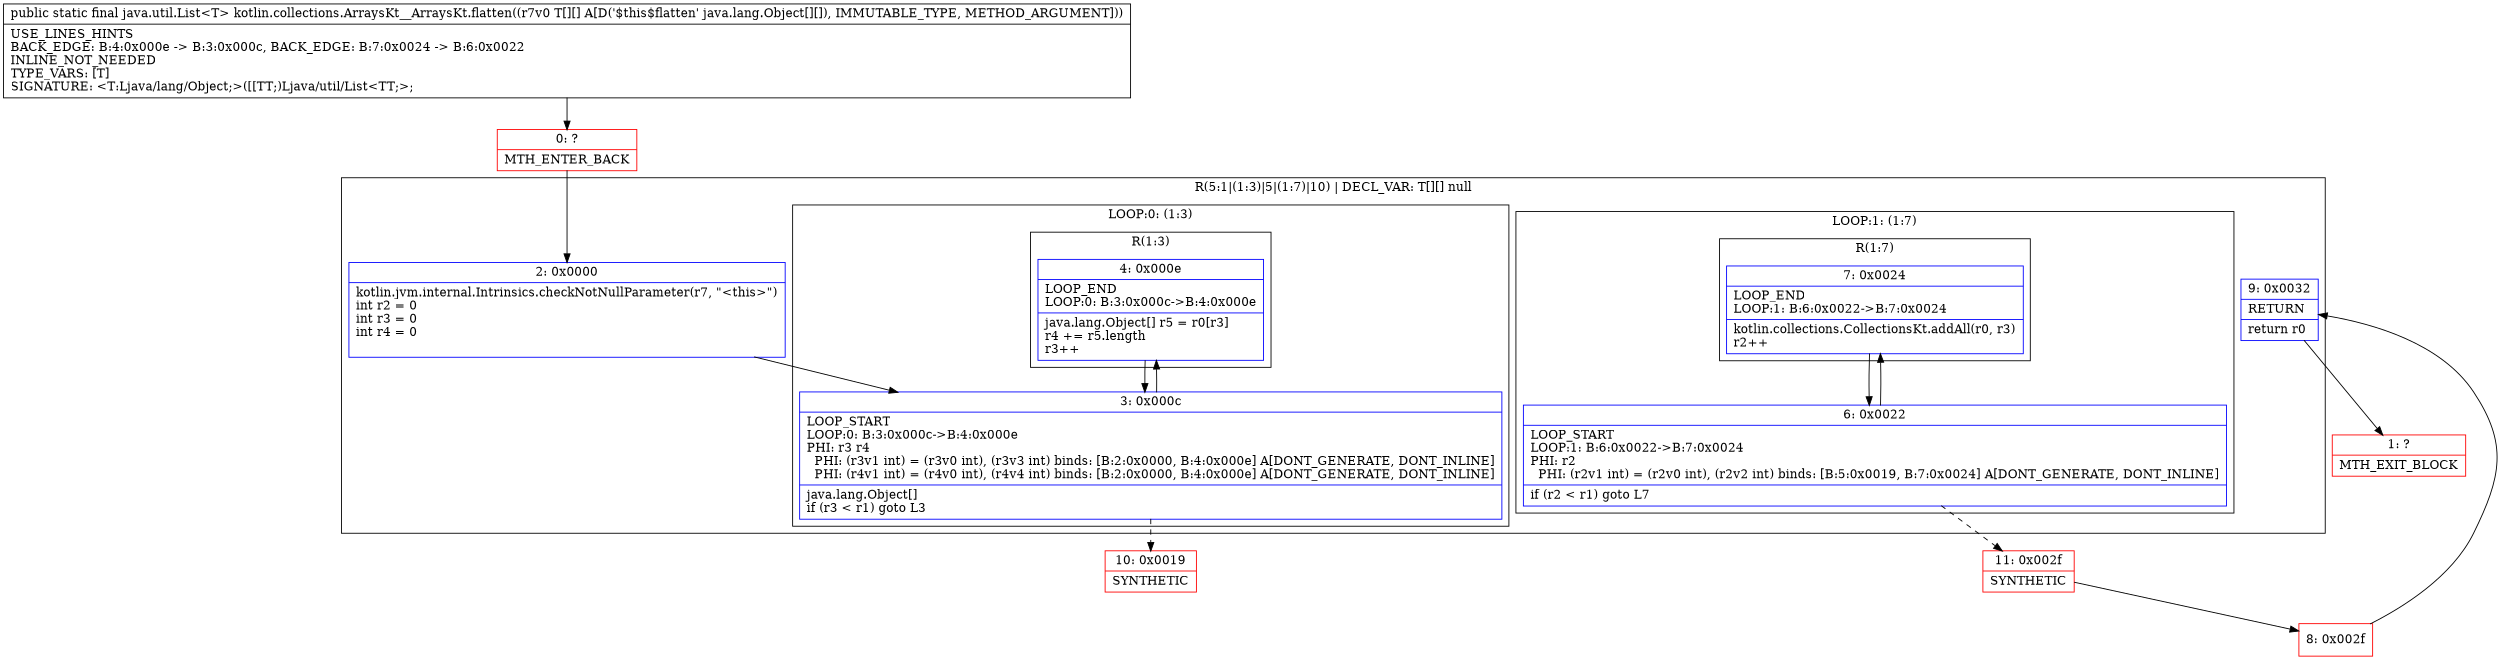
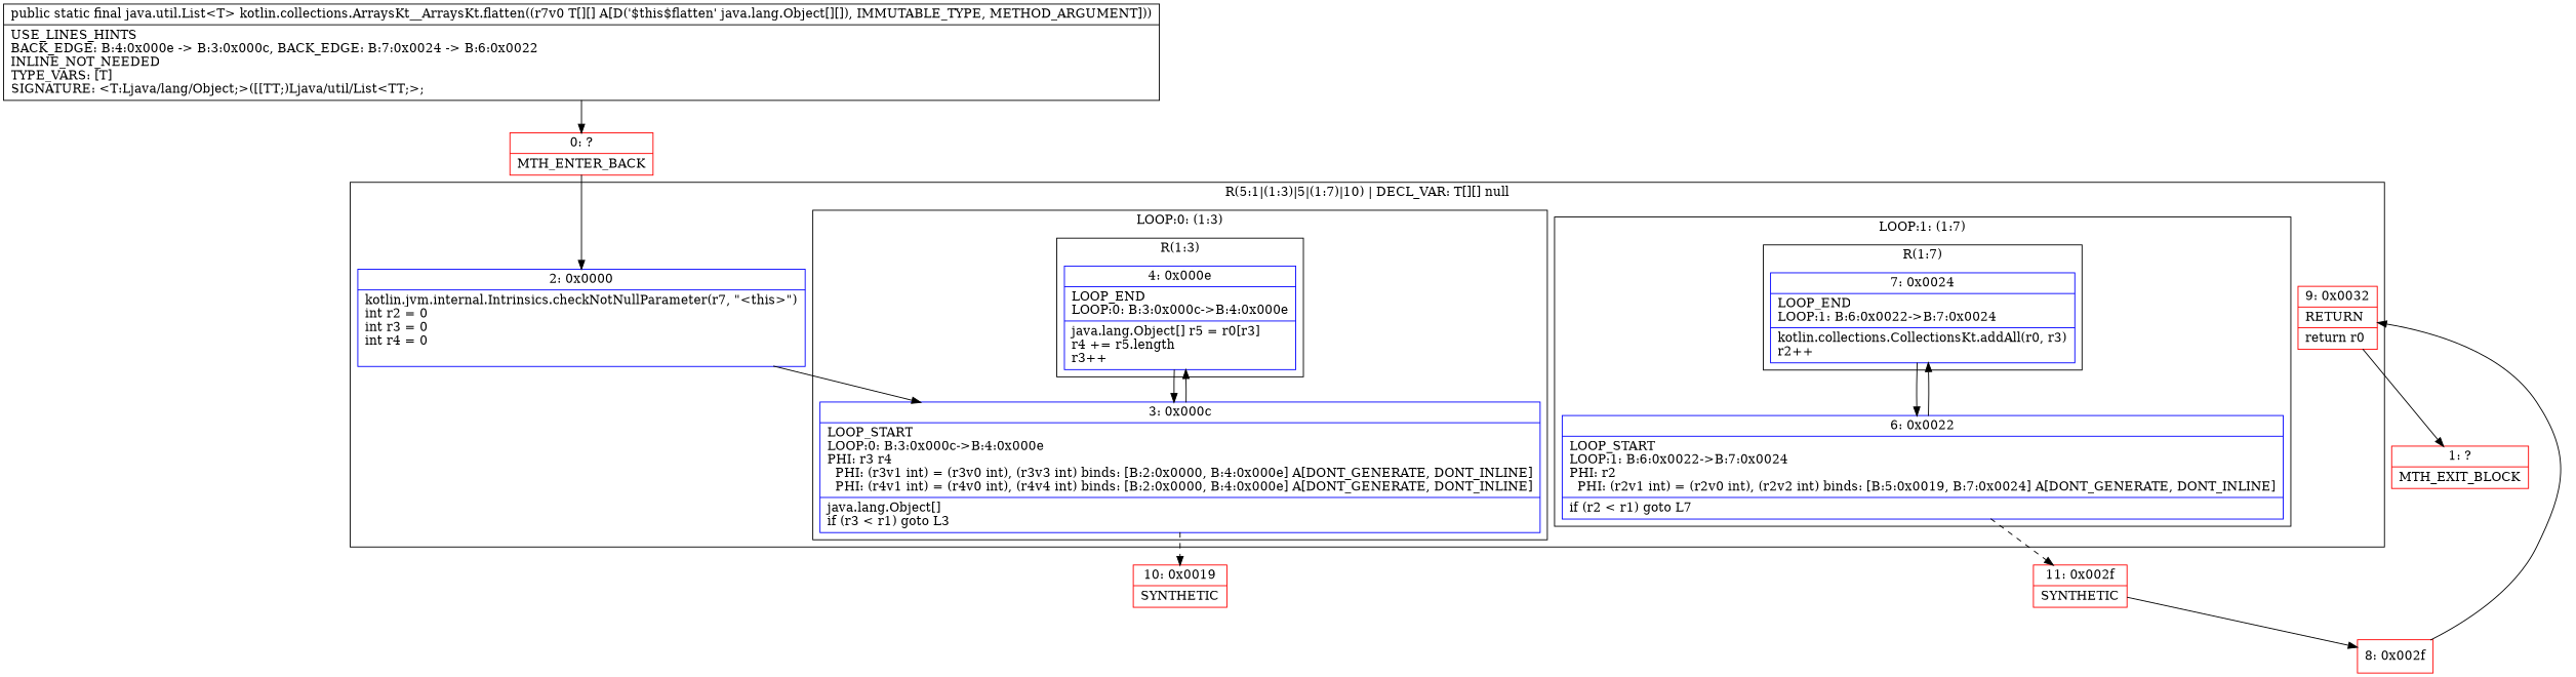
  digraph {
    node [color=blue shape=record]
    n1 [label="{4\:\ 0x000e|LOOP_END\lLOOP:0: B:3:0x000c\-\>B:4:0x000e\l|java.lang.Object[] r5 = r0[r3]\lr4 += r5.length\lr3++\l}"]
    n2 [label="{3\:\ 0x000c|LOOP_START\lLOOP:0: B:3:0x000c\-\>B:4:0x000e\lPHI: r3 r4 \l  PHI: (r3v1 int) = (r3v0 int), (r3v3 int) binds: [B:2:0x0000, B:4:0x000e] A[DONT_GENERATE, DONT_INLINE]\l  PHI: (r4v1 int) = (r4v0 int), (r4v4 int) binds: [B:2:0x0000, B:4:0x000e] A[DONT_GENERATE, DONT_INLINE]\l|java.lang.Object[] \lif (r3 \< r1) goto L3\l}"]
    n3 [label="{7\:\ 0x0024|LOOP_END\lLOOP:1: B:6:0x0022\-\>B:7:0x0024\l|kotlin.collections.CollectionsKt.addAll(r0, r3)\lr2++\l}"]
    n4 [label="{6\:\ 0x0022|LOOP_START\lLOOP:1: B:6:0x0022\-\>B:7:0x0024\lPHI: r2 \l  PHI: (r2v1 int) = (r2v0 int), (r2v2 int) binds: [B:5:0x0019, B:7:0x0024] A[DONT_GENERATE, DONT_INLINE]\l|if (r2 \< r1) goto L7\l}"]
    n5 [label="{2\:\ 0x0000|kotlin.jvm.internal.Intrinsics.checkNotNullParameter(r7, \"\<this\>\")\lint r2 = 0\lint r3 = 0\lint r4 = 0\l\l}"]
-   n6 [label="{9\:\ 0x0032|RETURN\l|return r0\l}"]
+   n6 [color=red label="{9\:\ 0x0032|RETURN\l|return r0\l}"]
    n7 [color=red label="{10\:\ 0x0019|SYNTHETIC\l}"]
    n8 [color=red label="{11\:\ 0x002f|SYNTHETIC\l}"]
    n9 [color=red label="{1\:\ ?|MTH_EXIT_BLOCK\l}"]
    n10 [color=red label="{8\:\ 0x002f}"]
    n11 [color=red label="{0\:\ ?|MTH_ENTER_BACK\l}"]
    n12 [label="{public static final java.util.List\<T\> kotlin.collections.ArraysKt__ArraysKt.flatten((r7v0 T[][] A[D('$this$flatten' java.lang.Object[][]), IMMUTABLE_TYPE, METHOD_ARGUMENT]))  | USE_LINES_HINTS\lBACK_EDGE: B:4:0x000e \-\> B:3:0x000c, BACK_EDGE: B:7:0x0024 \-\> B:6:0x0022\lINLINE_NOT_NEEDED\lTYPE_VARS: [T]\lSIGNATURE: \<T:Ljava\/lang\/Object;\>([[TT;)Ljava\/util\/List\<TT;\>;\l}" color=""]
    subgraph cluster_1 {
      label="R(5:1|(1:3)|5|(1:7)|10) | DECL_VAR: T[][] null\l"
      n5
      n6
      subgraph cluster_2 {
        label="LOOP:0: (1:3)"
        n2
        subgraph cluster_3 {
          label="R(1:3)"
          n1
        }
      }
      subgraph cluster_4 {
        label="LOOP:1: (1:7)"
        n4
        subgraph cluster_5 {
          label="R(1:7)"
          n3
        }
      }
    }
    n1 -> n2
    n2 -> n1
    n2 -> n7 [style=dashed]
    n3 -> n4
    n4 -> n3
    n4 -> n8 [style=dashed]
    n5 -> n2
    n6 -> n9
    n8 -> n10
    n10 -> n6
    n11 -> n5
    n12 -> n11
  }
